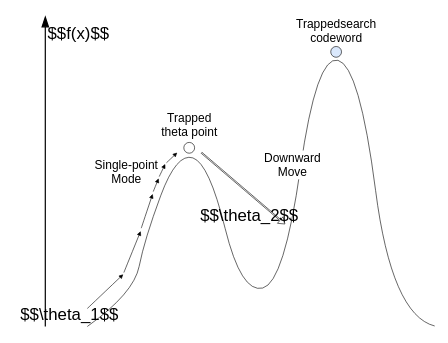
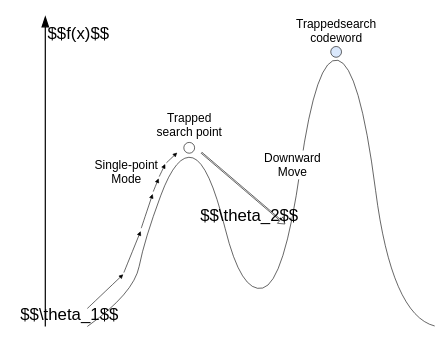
  <mxCell id="0" />
  <mxCell id="1" parent="0" />
  <mxCell id="2" value="" style="edgeStyle=none;orthogonalLoop=1;jettySize=auto;html=1;rounded=0;endArrow=blockThin;startSize=14;endSize=14;sourcePerimeterSpacing=8;targetPerimeterSpacing=8;curved=1;strokeWidth=2;endFill=1;" edge="1" parent="1"><mxGeometry width="140" relative="1" as="geometry"><mxPoint x="75" y="544" as="sourcePoint" /><mxPoint x="75" y="26" as="targetPoint" /><Array as="points" /></mxGeometry></mxCell>
  <mxCell id="3" value="" style="ellipse;whiteSpace=wrap;html=1;" vertex="1" parent="1"><mxGeometry x="306" y="237" width="18" height="18" as="geometry" /></mxCell>
  <mxCell id="4" value="" style="ellipse;whiteSpace=wrap;html=1;fillColor=#dae8fc;strokeColor=#000000;" vertex="1" parent="1"><mxGeometry x="551" y="77" width="18" height="18" as="geometry" /></mxCell>
  <mxCell id="5" value="" style="endArrow=none;html=1;rounded=0;startSize=14;endSize=14;sourcePerimeterSpacing=8;targetPerimeterSpacing=8;curved=1;" edge="1" parent="1"><mxGeometry width="50" height="50" relative="1" as="geometry"><mxPoint x="145" y="544" as="sourcePoint" /><mxPoint x="724.348" y="543.144" as="targetPoint" /><Array as="points"><mxPoint x="222.53" y="488.887" /><mxPoint x="240.452" y="398.458" /><mxPoint x="294.218" y="253.771" /><mxPoint x="347.985" y="271.857" /><mxPoint x="401.751" y="488.887" /><mxPoint x="473.439" y="470.801" /><mxPoint x="527.205" y="90.999" /><mxPoint x="598.894" y="109.085" /><mxPoint x="652.66" y="525.058" /></Array></mxGeometry></mxCell>
  <mxCell id="6" value="&lt;font style=&quot;font-size: 20px;&quot;&gt;Downward&lt;br&gt;Move&lt;/font&gt;" style="edgeLabel;html=1;align=center;verticalAlign=middle;resizable=0;points=[];container=0;" vertex="1" connectable="0" parent="5"><mxGeometry x="0.087" relative="1" as="geometry"><mxPoint x="-15" as="offset" /></mxGeometry></mxCell>
  <mxCell id="7" value="" style="edgeStyle=none;orthogonalLoop=1;jettySize=auto;html=1;rounded=0;strokeWidth=1;endArrow=block;endFill=1;startSize=14;endSize=5;sourcePerimeterSpacing=8;targetPerimeterSpacing=8;curved=1;" edge="1" parent="1"><mxGeometry width="140" relative="1" as="geometry"><mxPoint x="145" y="514" as="sourcePoint" /><mxPoint x="205" y="457" as="targetPoint" /><Array as="points" /></mxGeometry></mxCell>
  <mxCell id="8" value="" style="edgeStyle=none;orthogonalLoop=1;jettySize=auto;html=1;rounded=0;strokeWidth=1;endArrow=block;endFill=1;startSize=14;endSize=5;sourcePerimeterSpacing=8;targetPerimeterSpacing=8;curved=1;" edge="1" parent="1"><mxGeometry width="140" relative="1" as="geometry"><mxPoint x="206" y="454" as="sourcePoint" /><mxPoint x="234" y="385" as="targetPoint" /><Array as="points" /></mxGeometry></mxCell>
  <mxCell id="9" value="" style="edgeStyle=none;orthogonalLoop=1;jettySize=auto;html=1;rounded=0;strokeWidth=1;endArrow=block;endFill=1;startSize=14;endSize=5;sourcePerimeterSpacing=8;targetPerimeterSpacing=8;curved=1;" edge="1" parent="1"><mxGeometry width="140" relative="1" as="geometry"><mxPoint x="255" y="319" as="sourcePoint" /><mxPoint x="264" y="297" as="targetPoint" /><Array as="points" /></mxGeometry></mxCell>
  <mxCell id="10" value="" style="edgeStyle=none;orthogonalLoop=1;jettySize=auto;html=1;rounded=0;strokeWidth=1;endArrow=block;endFill=1;startSize=14;endSize=5;sourcePerimeterSpacing=8;targetPerimeterSpacing=8;curved=1;" edge="1" parent="1"><mxGeometry width="140" relative="1" as="geometry"><mxPoint x="265" y="294" as="sourcePoint" /><mxPoint x="275" y="273" as="targetPoint" /><Array as="points" /></mxGeometry></mxCell>
  <mxCell id="11" value="" style="edgeStyle=none;orthogonalLoop=1;jettySize=auto;html=1;rounded=0;strokeWidth=1;endArrow=block;endFill=1;startSize=14;endSize=5;sourcePerimeterSpacing=8;targetPerimeterSpacing=8;curved=1;" edge="1" parent="1"><mxGeometry width="140" relative="1" as="geometry"><mxPoint x="277" y="271" as="sourcePoint" /><mxPoint x="295" y="254" as="targetPoint" /><Array as="points" /></mxGeometry></mxCell>
  <mxCell id="12" value="" style="edgeStyle=none;orthogonalLoop=1;jettySize=auto;html=1;rounded=0;strokeWidth=1;endArrow=block;endFill=1;startSize=14;endSize=5;sourcePerimeterSpacing=8;targetPerimeterSpacing=8;curved=1;" edge="1" parent="1"><mxGeometry width="140" relative="1" as="geometry"><mxPoint x="235" y="380" as="sourcePoint" /><mxPoint x="254" y="323" as="targetPoint" /><Array as="points" /></mxGeometry></mxCell>
  <mxCell id="13" value="&lt;font style=&quot;font-size: 20px;&quot;&gt;Single-point&lt;br&gt;Mode&lt;/font&gt;" style="text;html=1;align=center;verticalAlign=middle;resizable=0;points=[];autosize=1;strokeColor=none;fillColor=none;container=0;" vertex="1" parent="1"><mxGeometry x="155.001" y="255.004" width="110" height="60" as="geometry" /></mxCell>
- <mxCell id="14" value="&lt;font style=&quot;font-size: 20px;&quot;&gt;Trapped&lt;br style=&quot;border-color: var(--border-color);&quot;&gt;theta point&lt;/font&gt;" style="text;html=1;align=center;verticalAlign=middle;resizable=0;points=[];autosize=1;strokeColor=none;fillColor=none;container=0;" vertex="1" parent="1"><mxGeometry x="250.001" y="177.004" width="130" height="60" as="geometry" /></mxCell>
+ <mxCell id="14" value="&lt;font style=&quot;font-size: 20px;&quot;&gt;Trapped&lt;br style=&quot;border-color: var(--border-color);&quot;&gt;search point&lt;/font&gt;" style="text;html=1;align=center;verticalAlign=middle;resizable=0;points=[];autosize=1;strokeColor=none;fillColor=none;container=0;" vertex="1" parent="1"><mxGeometry x="250.001" y="177.004" width="130" height="60" as="geometry" /></mxCell>
  <mxCell id="15" value="&lt;font style=&quot;font-size: 28px;&quot;&gt;$$\theta_1$$&lt;/font&gt;" style="text;html=1;align=center;verticalAlign=middle;resizable=0;points=[];autosize=1;strokeColor=none;fillColor=none;container=0;" vertex="1" parent="1"><mxGeometry x="20.001" y="499.004" width="190" height="50" as="geometry" /></mxCell>
  <mxCell id="16" value="&lt;font style=&quot;font-size: 28px;&quot;&gt;$$\theta_2$$&lt;/font&gt;" style="text;html=1;align=center;verticalAlign=middle;resizable=0;points=[];autosize=1;strokeColor=none;fillColor=none;container=0;" vertex="1" parent="1"><mxGeometry x="320.001" y="333.004" width="190" height="50" as="geometry" /></mxCell>
  <mxCell id="17" value="" style="shape=flexArrow;endArrow=classic;html=1;rounded=0;fontSize=25;startSize=14;endSize=3.073;sourcePerimeterSpacing=8;targetPerimeterSpacing=8;curved=1;width=2.022;endWidth=11.424;" edge="1" parent="1"><mxGeometry width="50" height="50" relative="1" as="geometry"><mxPoint x="335.207" y="254" as="sourcePoint" /><mxPoint x="474.999" y="373.366" as="targetPoint" /></mxGeometry></mxCell>
  <mxCell id="18" value="&lt;font style=&quot;font-size: 20px;&quot;&gt;Trappedsearch&lt;br&gt;codeword&lt;/font&gt;" style="text;html=1;align=center;verticalAlign=middle;resizable=0;points=[];autosize=1;strokeColor=none;fillColor=none;container=0;" vertex="1" parent="1"><mxGeometry x="494.996" y="20" width="130" height="60" as="geometry" /></mxCell>
  <mxCell id="19" value="&lt;font style=&quot;font-size: 28px;&quot;&gt;$$f(x)$$&lt;/font&gt;" style="text;html=1;align=center;verticalAlign=middle;resizable=0;points=[];autosize=1;strokeColor=none;fillColor=none;fontSize=18;" vertex="1" parent="1"><mxGeometry x="65" y="30" width="130" height="50" as="geometry" /></mxCell>
